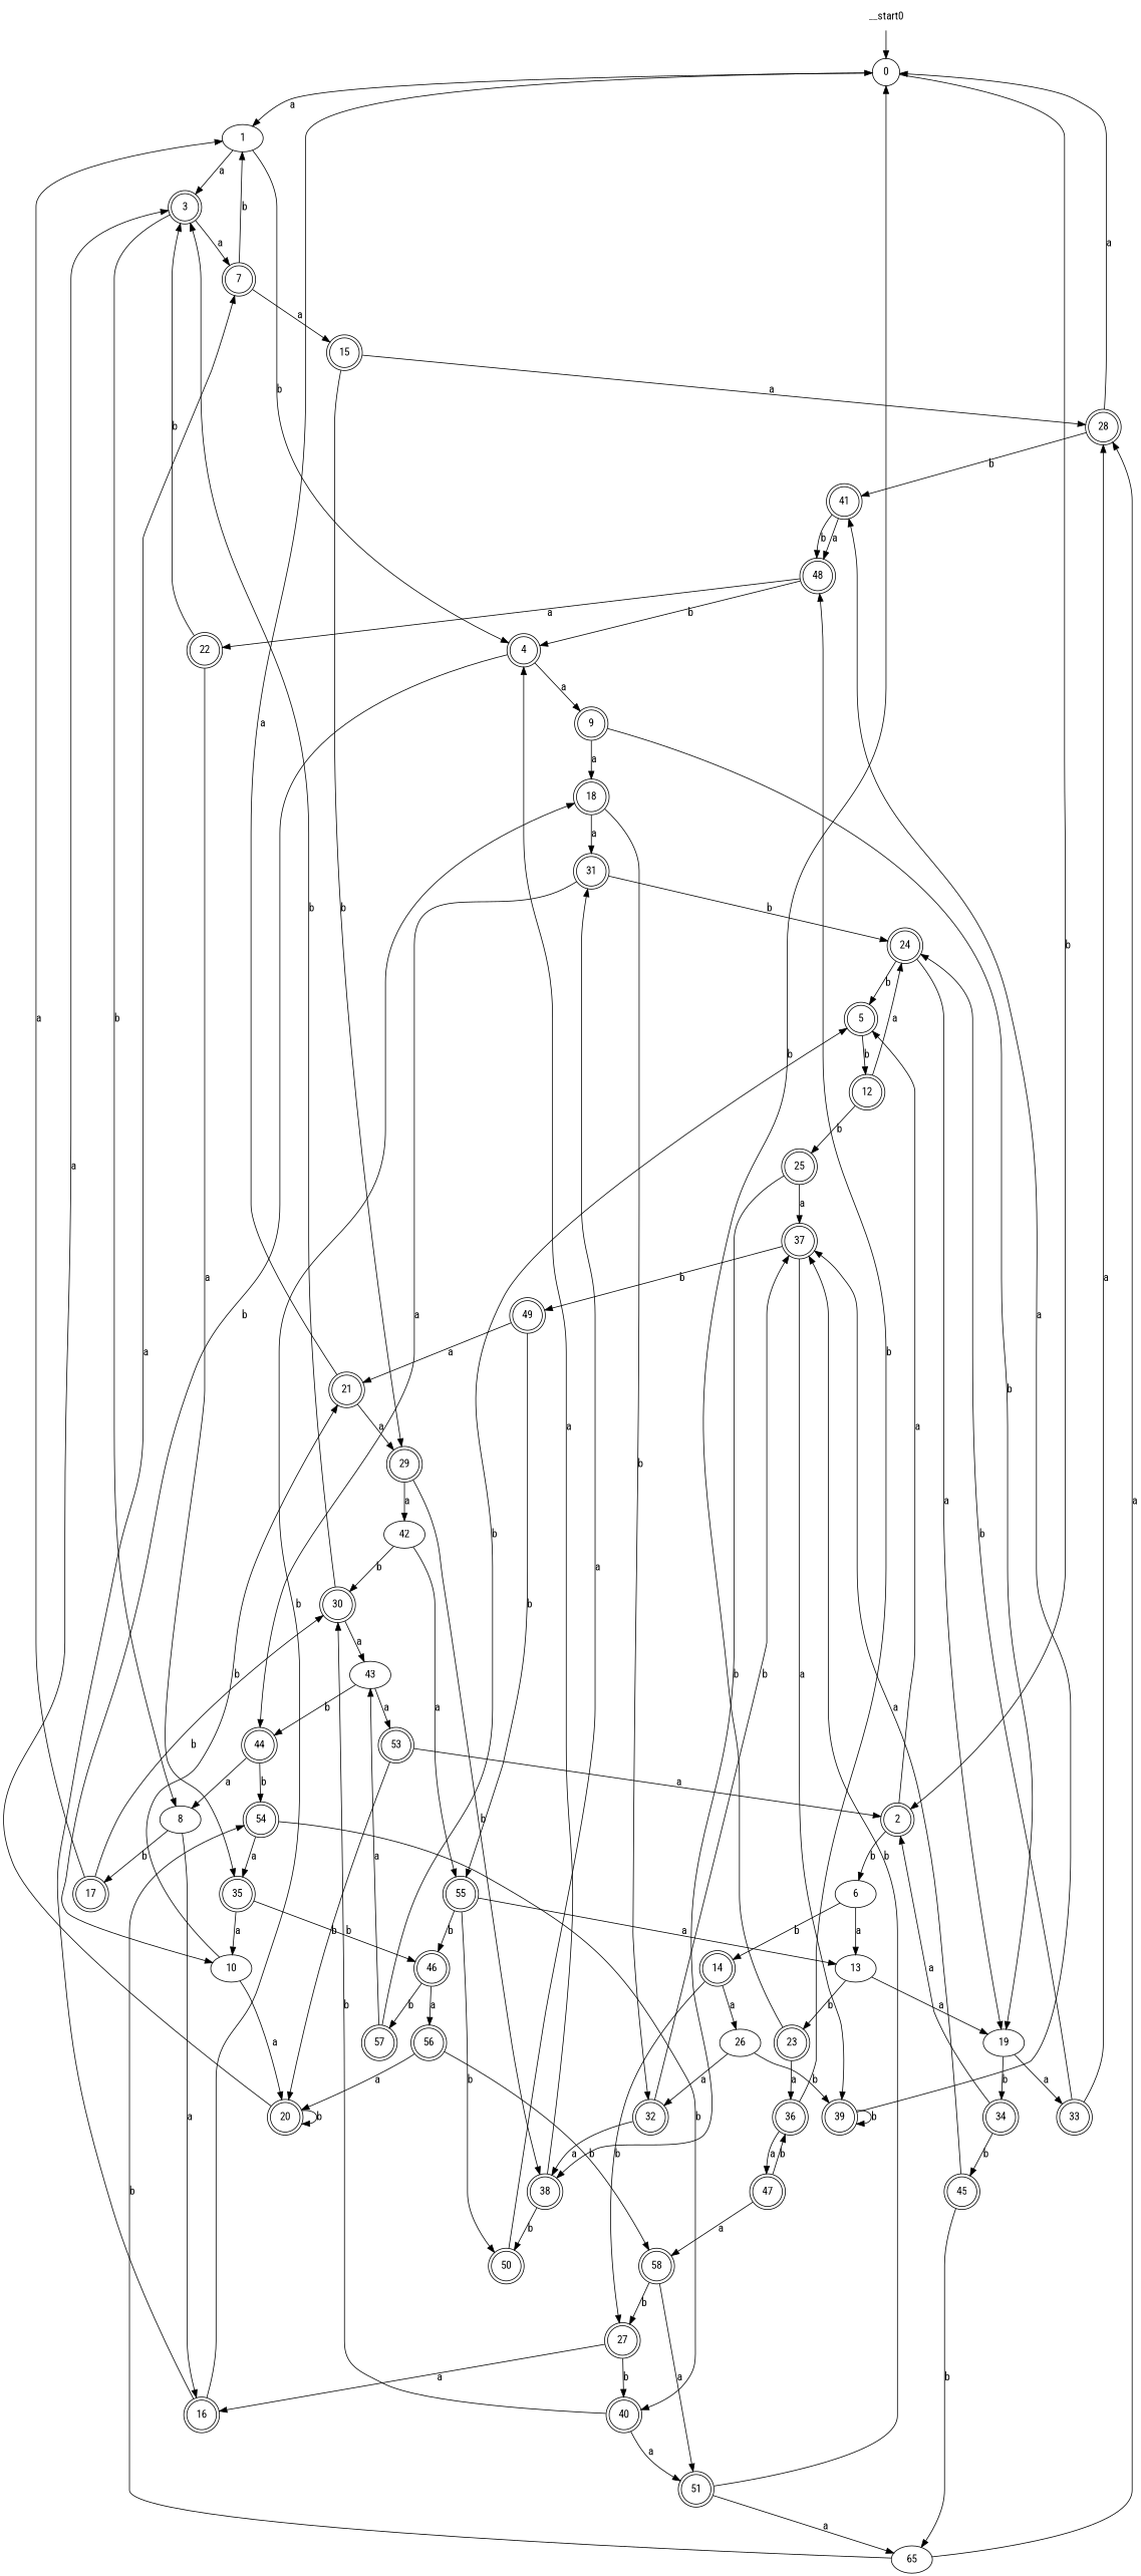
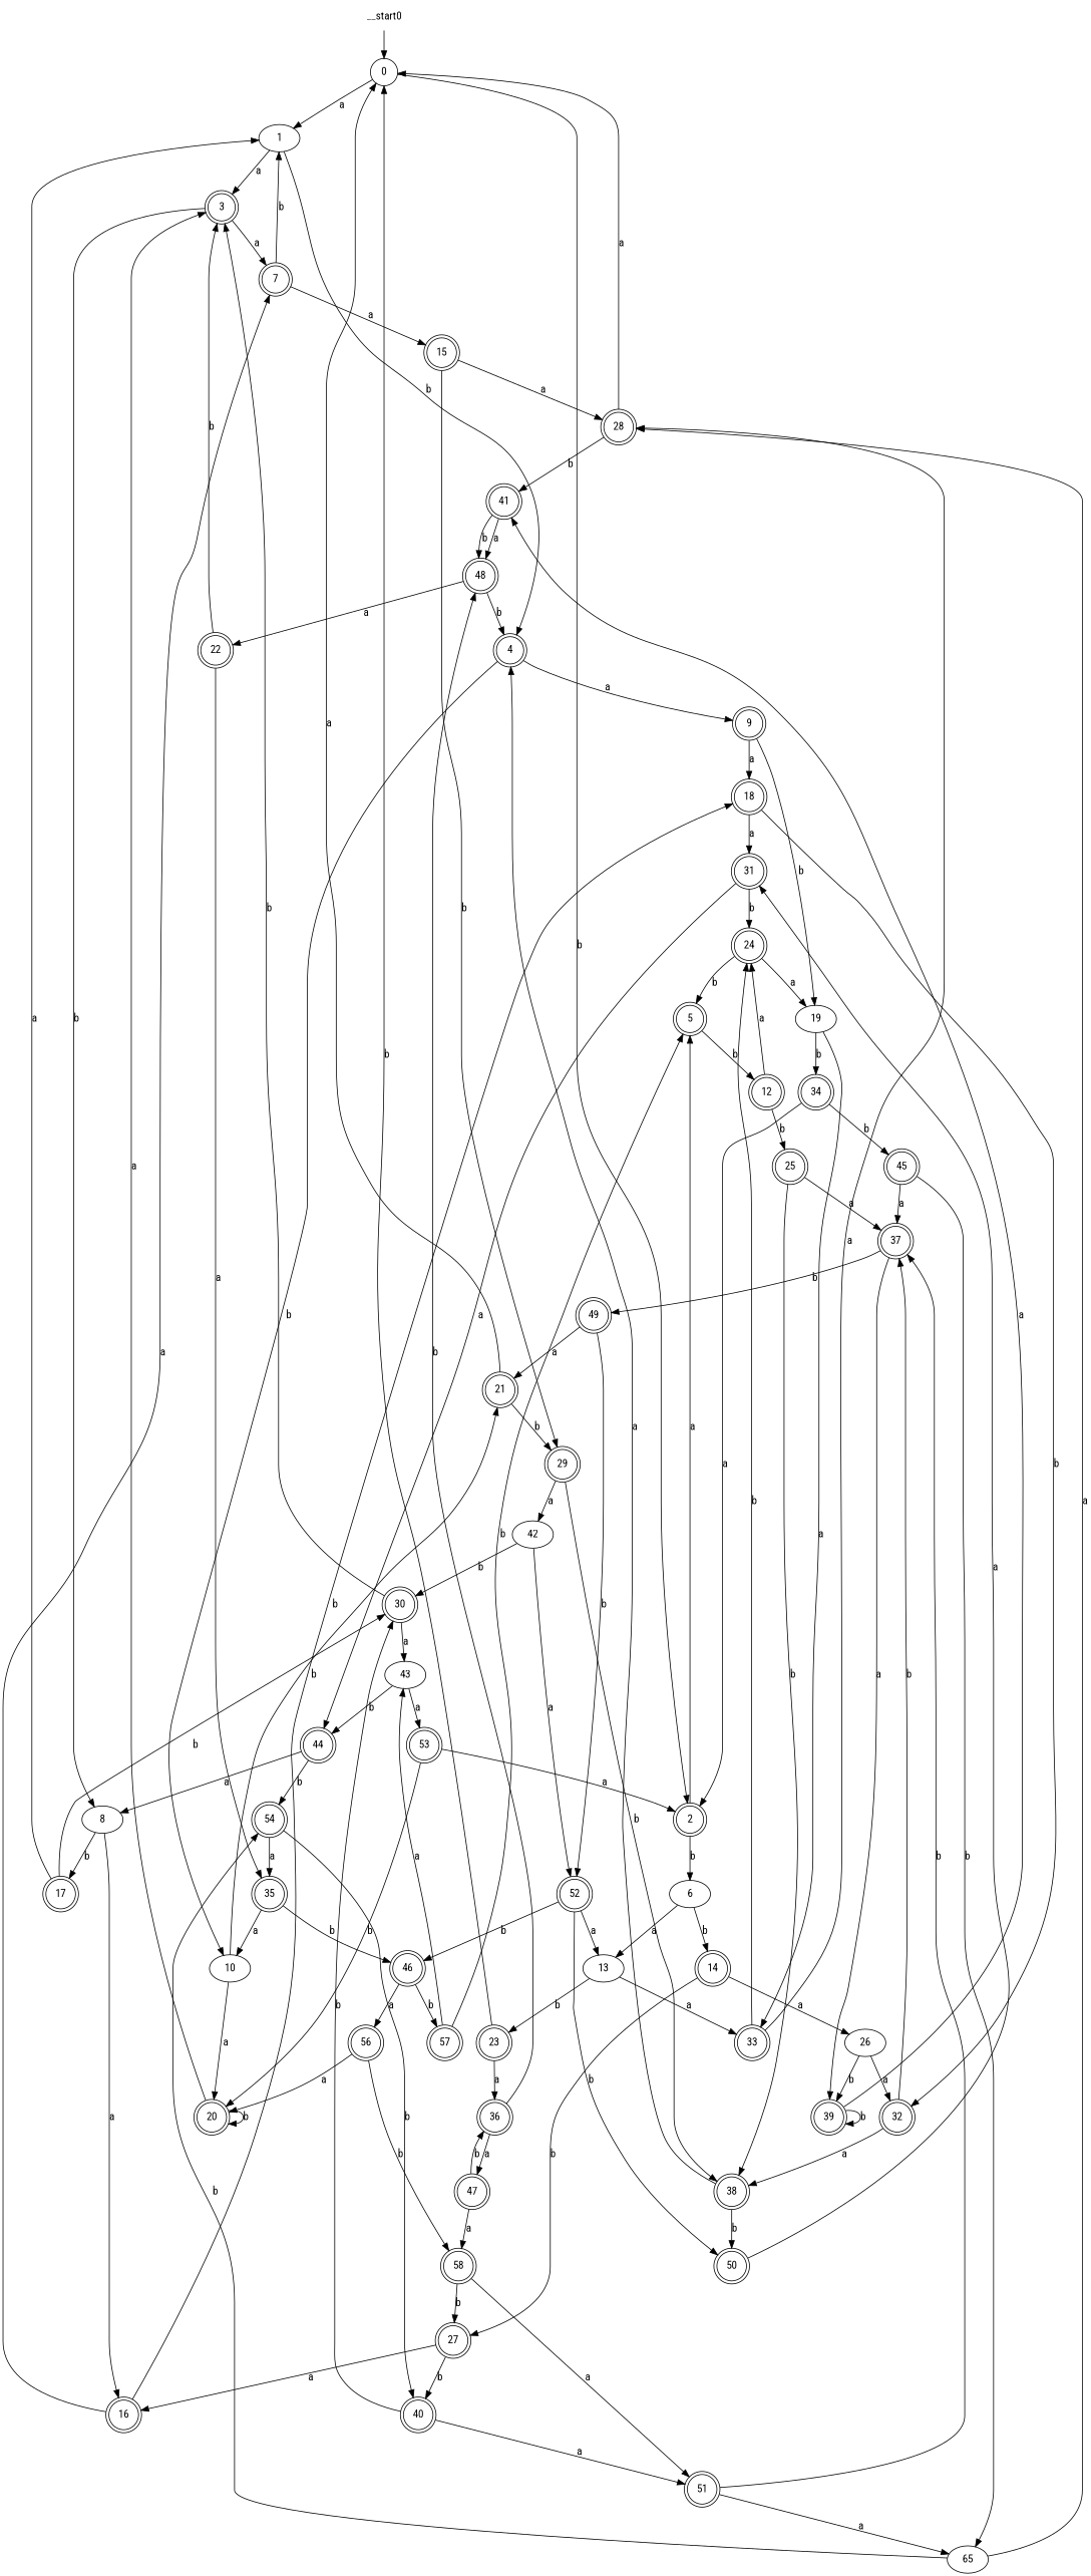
  digraph {
    fontname="Roboto Condensed"
    node [fontname="Roboto Condensed" shape=doublecircle]
    edge [fontname="Roboto Condensed"]
    __start0 [shape=none]
    0 [shape=circle]
    1 [shape=""]
    2
    3
    4
    5
    6 [shape=""]
    7
    8 [shape=""]
    9
    10 [shape=""]
    12
    13 [shape=""]
    14
    15
    16
    17
    18
    19 [shape=""]
    20
    21
    24
    25
    23
    26 [shape=""]
    27
    28
    29
    30
    31
    32
    33
    34
    22
    35
    36
    37
    38
    39
    40
    41
    42 [shape=""]
    43 [shape=""]
    44
    45
    46
    47
    48
    49
    50
    51
-   52 [label=55]
+   52
    53
    54
    n56 [label=65 shape=""]
    56
    57
    58
    __start0 -> 0
    0 -> 1 [label=a]
    0 -> 2 [label=b]
    1 -> 3 [label=a]
    1 -> 4 [label=b]
    2 -> 5 [label=a]
    2 -> 6 [label=b]
    3 -> 7 [label=a]
    3 -> 8 [label=b]
    4 -> 9 [label=a]
    4 -> 10 [label=b]
    5 -> 12 [label=b]
    6 -> 13 [label=a]
    6 -> 14 [label=b]
    7 -> 1 [label=b]
    7 -> 15 [label=a]
    8 -> 16 [label=a]
    8 -> 17 [label=b]
    9 -> 18 [label=a]
    9 -> 19 [label=b]
    10 -> 20 [label=a]
    10 -> 21 [label=b]
    12 -> 24 [label=a]
    12 -> 25 [label=b]
-   13 -> 19 [label=a]
+   13 -> 33 [label=a]
    13 -> 23 [label=b]
    14 -> 26 [label=a]
    14 -> 27 [label=b]
    15 -> 28 [label=a]
    15 -> 29 [label=b]
    16 -> 7 [label=a]
    16 -> 18 [label=b]
    17 -> 1 [label=a]
    17 -> 30 [label=b]
    18 -> 31 [label=a]
    18 -> 32 [label=b]
    19 -> 33 [label=a]
    19 -> 34 [label=b]
    20 -> 3 [label=a]
    20 -> 20 [label=b]
    21 -> 0 [label=a]
-   21 -> 29 [label=a]
+   21 -> 29 [label=b]
    24 -> 5 [label=b]
    24 -> 19 [label=a]
    25 -> 37 [label=a]
    25 -> 38 [label=b]
    23 -> 0 [label=b]
    23 -> 36 [label=a]
    26 -> 32 [label=a]
    26 -> 39 [label=b]
    27 -> 16 [label=a]
    27 -> 40 [label=b]
    28 -> 0 [label=a]
    28 -> 41 [label=b]
    29 -> 38 [label=b]
    29 -> 42 [label=a]
    30 -> 3 [label=b]
    30 -> 43 [label=a]
    31 -> 24 [label=b]
    31 -> 44 [label=a]
    32 -> 37 [label=b]
    32 -> 38 [label=a]
    33 -> 24 [label=b]
    33 -> 28 [label=a]
    34 -> 2 [label=a]
    34 -> 45 [label=b]
    22 -> 3 [label=b]
    22 -> 35 [label=a]
    35 -> 10 [label=a]
    35 -> 46 [label=b]
    36 -> 47 [label=a]
    36 -> 48 [label=b]
    37 -> 39 [label=a]
    37 -> 49 [label=b]
    38 -> 4 [label=a]
    38 -> 50 [label=b]
    39 -> 39 [label=b]
    39 -> 41 [label=a]
    40 -> 30 [label=b]
    40 -> 51 [label=a]
    41 -> 48 [label=a]
    41 -> 48 [label=b]
    42 -> 30 [label=b]
    42 -> 52 [label=a]
    43 -> 44 [label=b]
    43 -> 53 [label=a]
    44 -> 8 [label=a]
    44 -> 54 [label=b]
    45 -> 37 [label=a]
    45 -> n56 [label=b]
    46 -> 56 [label=a]
    46 -> 57 [label=b]
    47 -> 36 [label=b]
    47 -> 58 [label=a]
    48 -> 4 [label=b]
    48 -> 22 [label=a]
    49 -> 21 [label=a]
    49 -> 52 [label=b]
    50 -> 31 [label=a]
    51 -> 37 [label=b]
    51 -> n56 [label=a]
    52 -> 13 [label=a]
    52 -> 46 [label=b]
    52 -> 50 [label=b]
    53 -> 2 [label=a]
    53 -> 20 [label=b]
    54 -> 35 [label=a]
    54 -> 40 [label=b]
    n56 -> 28 [label=a]
    n56 -> 54 [label=b]
    56 -> 20 [label=a]
    56 -> 58 [label=b]
    57 -> 5 [label=b]
    57 -> 43 [label=a]
    58 -> 27 [label=b]
    58 -> 51 [label=a]
  }
